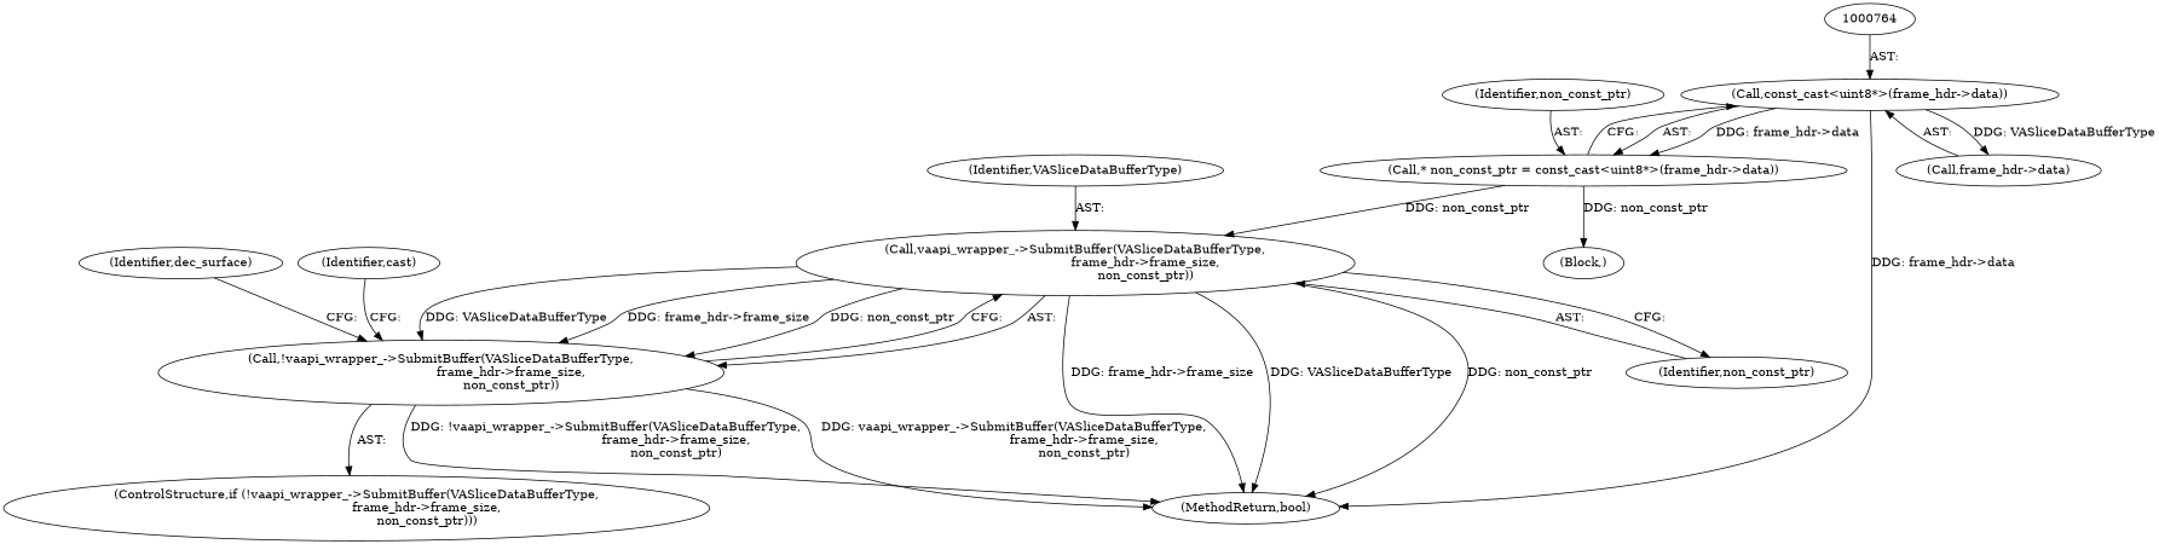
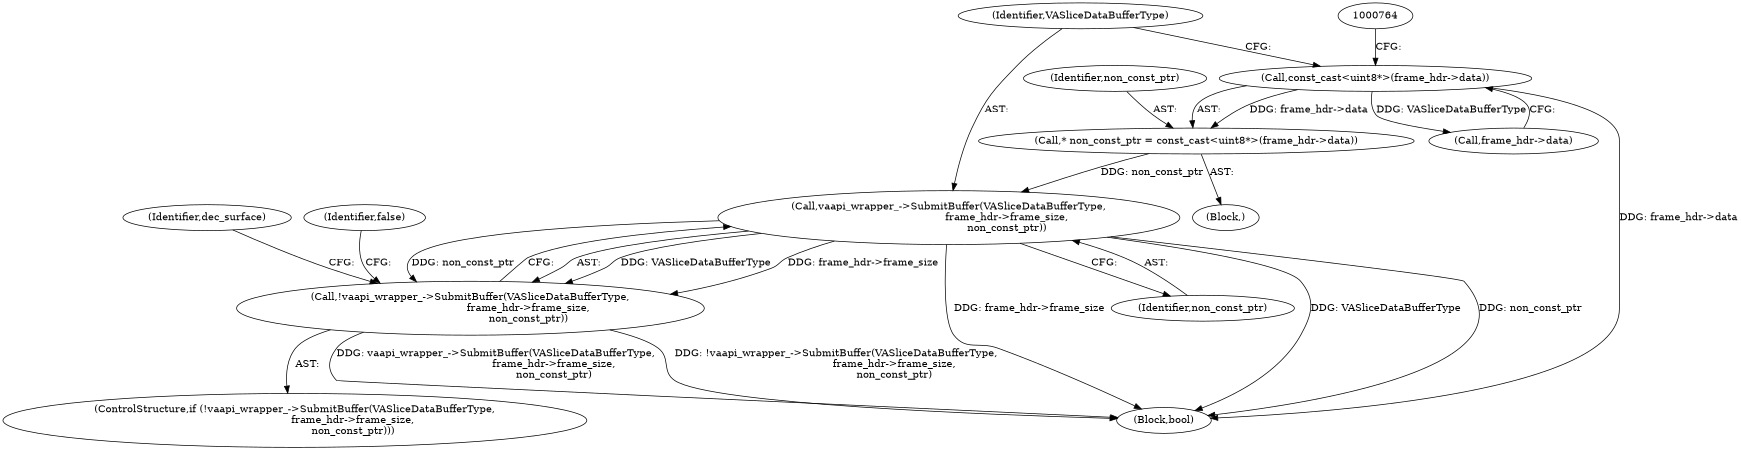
  digraph {
    n1 [label="(Call,vaapi_wrapper_->SubmitBuffer(VASliceDataBufferType,\n                                    frame_hdr->frame_size,\n                                    non_const_ptr))"]
    n2 [label="(Call,!vaapi_wrapper_->SubmitBuffer(VASliceDataBufferType,\n                                    frame_hdr->frame_size,\n                                    non_const_ptr))"]
-   n3 [label="(MethodReturn,bool)"]
+   n3 [label="(Block,bool)"]
    n4 [label="(Identifier,non_const_ptr)"]
    n5 [label="(ControlStructure,if (!vaapi_wrapper_->SubmitBuffer(VASliceDataBufferType,\n                                    frame_hdr->frame_size,\n                                    non_const_ptr)))"]
    n6 [label="(Call,* non_const_ptr = const_cast<uint8*>(frame_hdr->data))"]
    n7 [label="(Call,const_cast<uint8*>(frame_hdr->data))"]
    n8 [label="(Block,)"]
    n9 [label="(Call,frame_hdr->data)"]
    n10 [label="(Identifier,dec_surface)"]
    n11 [label="(Identifier,non_const_ptr)"]
-   n12 [label="(Identifier,cast)"]
+   n12 [label="(Identifier,false)"]
    n13 [label="(Identifier,VASliceDataBufferType)"]
    1000764
    n1 -> n2 [label="AST: "]
    n1 -> n2 [label="DDG: VASliceDataBufferType"]
    n1 -> n2 [label="DDG: frame_hdr->frame_size"]
    n1 -> n2 [label="DDG: non_const_ptr"]
    n1 -> n3 [label="DDG: frame_hdr->frame_size"]
    n1 -> n3 [label="DDG: VASliceDataBufferType"]
    n1 -> n3 [label="DDG: non_const_ptr"]
    n1 -> n4 [label="CFG: "]
    n2 -> n1 [label="CFG: "]
    n2 -> n3 [label="DDG: !vaapi_wrapper_->SubmitBuffer(VASliceDataBufferType,\n                                    frame_hdr->frame_size,\n                                    non_const_ptr)"]
    n2 -> n3 [label="DDG: vaapi_wrapper_->SubmitBuffer(VASliceDataBufferType,\n                                    frame_hdr->frame_size,\n                                    non_const_ptr)"]
    n2 -> n5 [label="AST: "]
    n4 -> n1 [label="AST: "]
    n6 -> n1 [label="DDG: non_const_ptr"]
-   n6 -> n7 [label="CFG: "]
-   n6 -> n8 [label="DDG: non_const_ptr"]
+   n13 -> n7 [label="CFG: "]
+   n6 -> n8 [label="AST: "]
    n7 -> n3 [label="DDG: frame_hdr->data"]
    n7 -> n6 [label="AST: "]
    n7 -> n6 [label="DDG: frame_hdr->data"]
    n7 -> n9 [label="DDG: VASliceDataBufferType"]
-   n9 -> n7 [label="AST: "]
+   n9 -> n7 [label="CFG: "]
    n10 -> n2 [label="CFG: "]
    n11 -> n6 [label="AST: "]
    n12 -> n2 [label="CFG: "]
    n13 -> n1 [label="AST: "]
-   1000764 -> n7 [label="AST: "]
+   1000764 -> n7 [label="CFG: "]
  }
